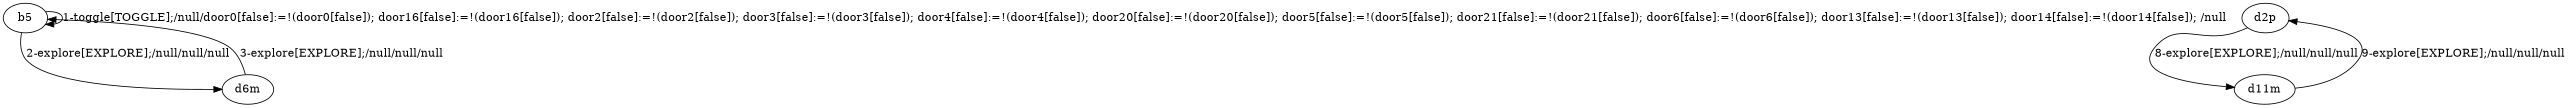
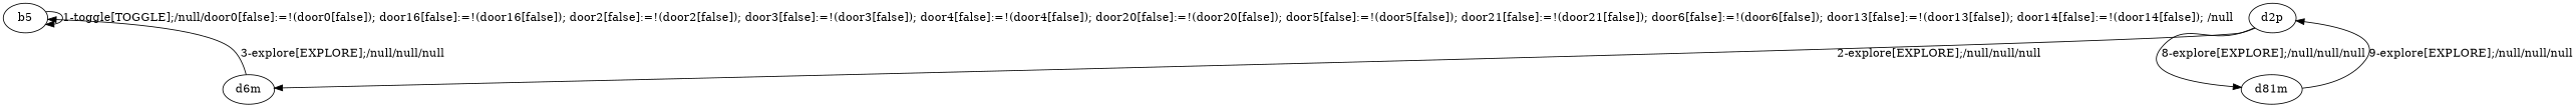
  digraph {
    n1 [label=b5]
    d6m
    d2p
-   d11m
+   d11m [label=d81m]
    n1 -> n1 [label="1-toggle[TOGGLE];/null/door0[false]:=!(door0[false]); door16[false]:=!(door16[false]); door2[false]:=!(door2[false]); door3[false]:=!(door3[false]); door4[false]:=!(door4[false]); door20[false]:=!(door20[false]); door5[false]:=!(door5[false]); door21[false]:=!(door21[false]); door6[false]:=!(door6[false]); door13[false]:=!(door13[false]); door14[false]:=!(door14[false]); /null"]
-   n1 -> d6m [label="2-explore[EXPLORE];/null/null/null"]
+   d2p -> d6m [label="2-explore[EXPLORE];/null/null/null"]
    d6m -> n1 [label="3-explore[EXPLORE];/null/null/null"]
    d2p -> d11m [label="8-explore[EXPLORE];/null/null/null"]
    d11m -> d2p [label="9-explore[EXPLORE];/null/null/null"]
  }
